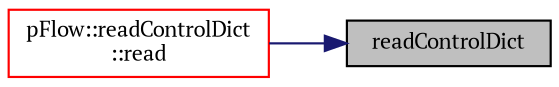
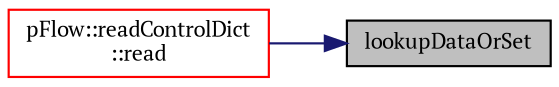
  digraph {
    rankdir=RL
    fontname="PT Serif"
    node [fontname="PT Serif" fontsize=10 shape=record style=filled]
-   n1 [color=black fillcolor=grey75 fontcolor=black height=0.2 label=readControlDict width=0.4]
+   n1 [color=black fillcolor=grey75 fontcolor=black height=0.2 label=lookupDataOrSet width=0.4]
    n2 [color=red fillcolor=white height=0.2 label="pFlow::readControlDict\l::read" width=0.4]
    n1 -> n2 [color=midnightblue dir=back fontname="PT Serif" fontsize=10 labelfontname=Helvetica labelfontsize=10 style=solid]
  }
